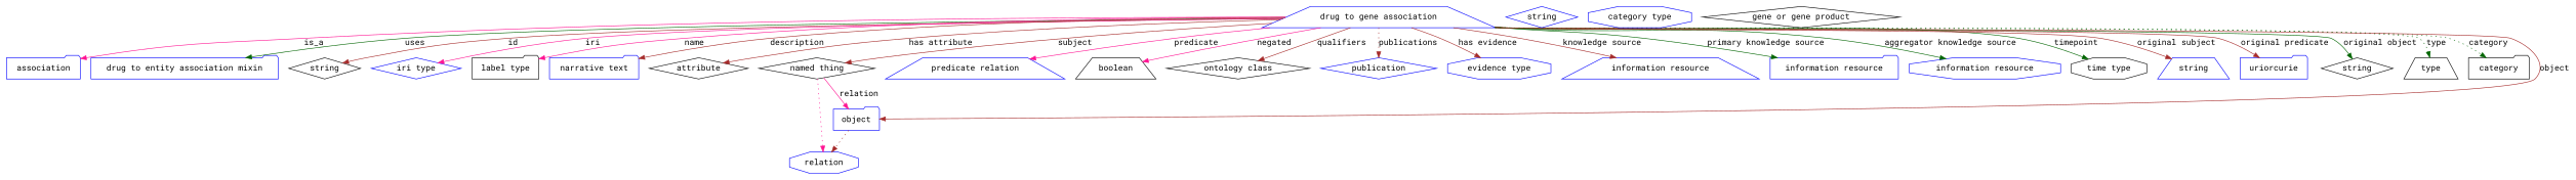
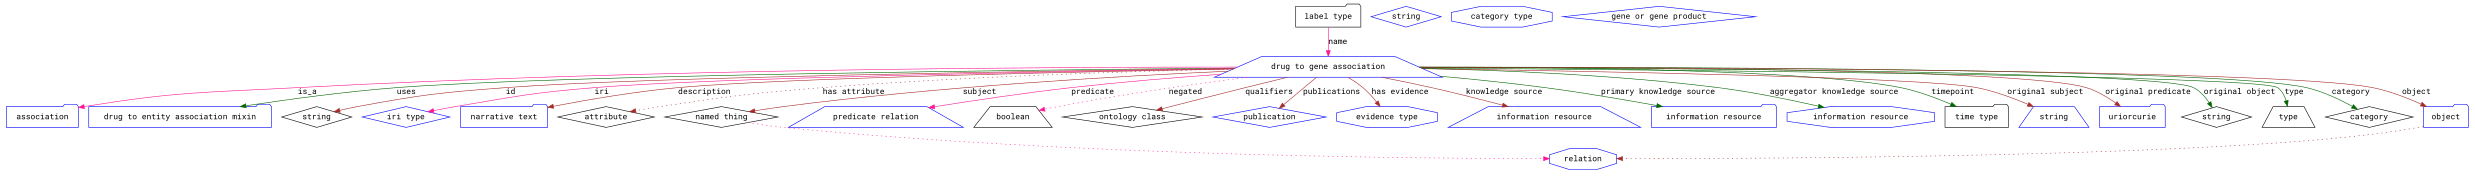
  digraph {
    fontname="Roboto Mono"
    node [color=blue fontname="Roboto Mono" shape=diamond]
    edge [color=brown fontname="Roboto Mono" style=solid]
    n1 [height=0.5 label="drug to gene association" shape=trapezium width=3.4664]
    association [height=0.5 shape=folder width=1.7332]
    "drug to entity association mixin" [height=0.5 shape=folder width=4.4052]
    n4 [color=black height=0.5 label=string width=1.0652]
    n5 [height=0.5 label="iri type" width=1.2277]
    n6 [color=black height=0.5 label="label type" shape=folder width=1.5707]
    n7 [height=0.5 label="narrative text" shape=folder width=2.0943]
    n8 [color=black height=0.5 label=attribute width=1.4443]
    n9 [color=black height=0.5 label="named thing" width=1.9318]
    n10 [height=0.5 label="predicate relation" shape=trapezium width=2.1665]
    n11 [color=black height=0.5 label=boolean shape=trapezium width=1.2999]
    n12 [color=black height=0.5 label="ontology class" width=2.1304]
    n13 [height=0.5 label=publication width=1.7332]
    n14 [height=0.5 label="evidence type" shape=octagon width=2.0943]
    n15 [height=0.5 label="information resource" shape=trapezium width=3.015]
    n16 [height=0.5 label="information resource" shape=folder width=3.015]
    n17 [height=0.5 label="information resource" shape=octagon width=3.015]
-   n18 [color=black height=0.5 label="time type" shape=octagon width=1.5346]
+   n18 [color=black height=0.5 label="time type" shape=folder width=1.5346]
    n19 [height=0.5 label=string shape=trapezium width=1.0652]
    n20 [height=0.5 label=uriorcurie shape=folder width=1.5887]
    n21 [color=black height=0.5 label=string width=1.0652]
    type [color=black height=0.5 shape=trapezium width=0.86659]
-   category [color=black height=0.5 shape=folder width=1.4263]
+   category [color=black height=0.5 width=1.4263]
    object [height=0.5 shape=folder width=1.0832]
    relation [height=0.5 shape=octagon width=1.2999]
    n26 [height=0.5 label=string width=1.0652]
    n27 [height=0.5 label="category type" shape=octagon width=2.0762]
-   n28 [color=black height=0.5 label="gene or gene product" width=3.0692]
+   n28 [height=0.5 label="gene or gene product" width=3.0692]
    n1 -> association [color=deeppink label=is_a style=""]
    n1 -> "drug to entity association mixin" [color=darkgreen label=uses style=""]
    n1 -> n4 [label=id]
    n1 -> n5 [color=deeppink label=iri]
-   n1 -> n6 [color=deeppink label=name]
+   n6 -> n1 [color=deeppink label=name]
    n1 -> n7 [label=description]
-   n1 -> n8 [label="has attribute"]
+   n1 -> n8 [label="has attribute" style=dotted]
    n1 -> n9 [label=subject]
    n1 -> n10 [color=deeppink label=predicate]
-   n1 -> n11 [color=deeppink label=negated]
+   n1 -> n11 [color=deeppink label=negated style=dotted]
    n1 -> n12 [label=qualifiers]
-   n1 -> n13 [label=publications style=dotted]
+   n1 -> n13 [label=publications]
    n1 -> n14 [label="has evidence"]
    n1 -> n15 [label="knowledge source"]
    n1 -> n16 [color=darkgreen label="primary knowledge source"]
    n1 -> n17 [color=darkgreen label="aggregator knowledge source"]
    n1 -> n18 [color=darkgreen label=timepoint]
    n1 -> n19 [label="original subject"]
    n1 -> n20 [label="original predicate"]
    n1 -> n21 [color=darkgreen label="original object"]
-   n1 -> type [color=darkgreen label=type style=dotted]
-   n1 -> category [color=darkgreen label=category style=dotted]
+   n1 -> type [color=darkgreen label=type]
+   n1 -> category [color=darkgreen label=category]
    n1 -> object [label=object]
-   n9 -> object [color=deeppink label=relation style=""]
    n9 -> relation [color=deeppink style=dotted]
    object -> relation [style=dotted]
  }
